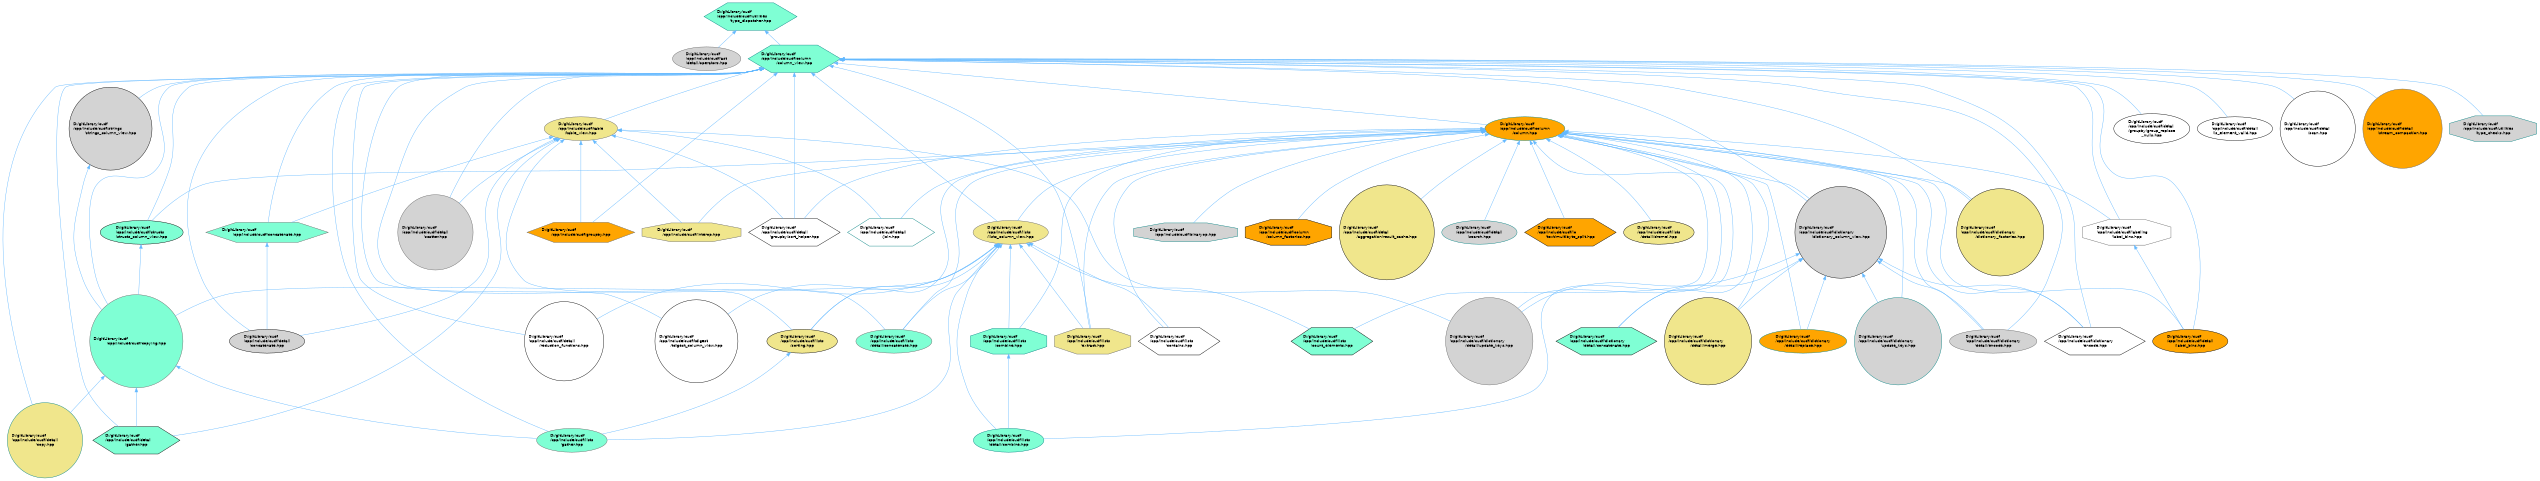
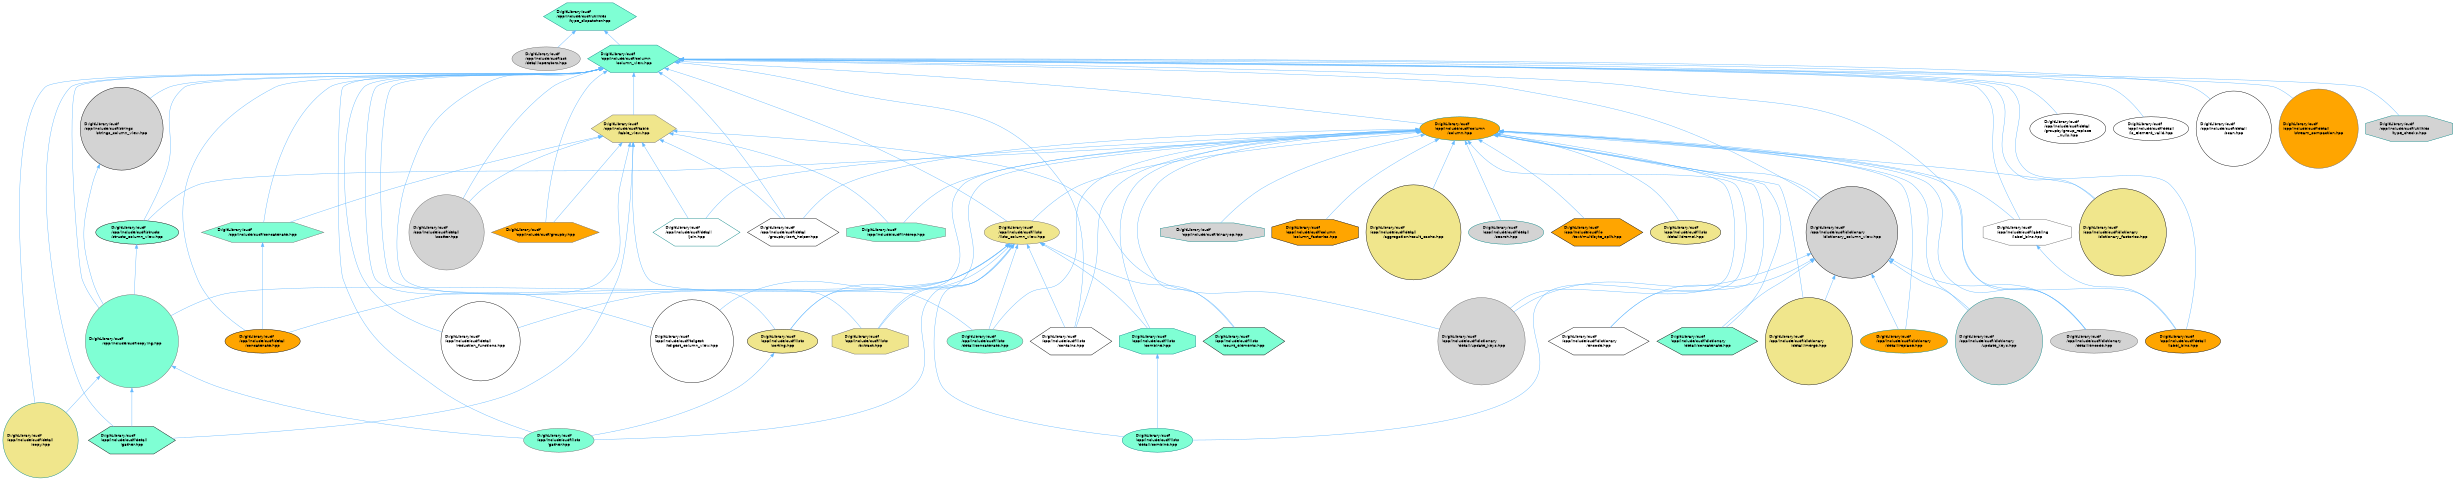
  digraph {
    node [color=black fillcolor=aquamarine fontname=Helvetica fontsize=10 shape=ellipse style=filled]
    edge [color=steelblue1 dir=back fontname=Helvetica fontsize=10 labelfontname=Helvetica labelfontsize=10 style=solid]
    n1 [color=teal fontcolor=black height=0.2 label="D:/gitLibrary/cudf\l/cpp/include/cudf/utilities\l/type_dispatcher.hpp" shape=hexagon width=0.4]
    n2 [color=gray40 fillcolor=lightgrey height=0.2 label="D:/gitLibrary/cudf\l/cpp/include/cudf/ast\l/detail/operators.hpp" width=0.4]
    n3 [color=teal height=0.2 label="D:/gitLibrary/cudf\l/cpp/include/cudf/column\l/column_view.hpp" shape=hexagon width=0.4]
    n4 [color=teal fillcolor=orange height=0.2 label="D:/gitLibrary/cudf\l/cpp/include/cudf/column\l/column.hpp" width=0.4]
    n5 [fillcolor=white height=0.2 label="D:/gitLibrary/cudf\l/cpp/include/cudf/detail\l/groupby/sort_helper.hpp" shape=hexagon width=0.4]
    n6 [fillcolor=orange height=0.2 label="D:/gitLibrary/cudf\l/cpp/include/cudf/detail\l/label_bins.hpp" width=0.4]
    n7 [color=gray40 fillcolor=lightgrey height=0.2 label="D:/gitLibrary/cudf\l/cpp/include/cudf/dictionary\l/detail/encode.hpp" width=0.4]
    n8 [fillcolor=lightgrey height=0.2 label="D:/gitLibrary/cudf\l/cpp/include/cudf/dictionary\l/dictionary_column_view.hpp" shape=circle width=0.4]
    n9 [fillcolor=white height=0.2 label="D:/gitLibrary/cudf\l/cpp/include/cudf/dictionary\l/encode.hpp" shape=hexagon width=0.4]
    n10 [fillcolor=khaki height=0.2 label="D:/gitLibrary/cudf\l/cpp/include/cudf/dictionary\l/dictionary_factories.hpp" shape=circle width=0.4]
    n11 [color=gray40 fillcolor=white height=0.2 label="D:/gitLibrary/cudf\l/cpp/include/cudf/labeling\l/label_bins.hpp" shape=octagon width=0.4]
    n12 [color=gray40 fillcolor=khaki height=0.2 label="D:/gitLibrary/cudf\l/cpp/include/cudf/lists\l/extract.hpp" shape=octagon width=0.4]
    n13 [color=gray40 height=0.2 label="D:/gitLibrary/cudf\l/cpp/include/cudf/lists\l/gather.hpp" width=0.4]
    n14 [color=gray40 fillcolor=khaki height=0.2 label="D:/gitLibrary/cudf\l/cpp/include/cudf/lists\l/lists_column_view.hpp" width=0.4]
    n15 [color=gray40 height=0.2 label="D:/gitLibrary/cudf\l/cpp/include/cudf/copying.hpp" shape=circle width=0.4]
    n16 [color=teal fillcolor=khaki height=0.2 label="D:/gitLibrary/cudf\l/cpp/include/cudf/detail\l/copy.hpp" shape=circle width=0.4]
    n17 [height=0.2 label="D:/gitLibrary/cudf\l/cpp/include/cudf/detail\l/gather.hpp" shape=hexagon width=0.4]
    n18 [fillcolor=white height=0.2 label="D:/gitLibrary/cudf\l/cpp/include/cudf/detail\l/reduction_functions.hpp" shape=circle width=0.4]
    n19 [fillcolor=khaki height=0.2 label="D:/gitLibrary/cudf\l/cpp/include/cudf/lists\l/sorting.hpp" width=0.4]
    n20 [fillcolor=white height=0.2 label="D:/gitLibrary/cudf\l/cpp/include/cudf/tdigest\l/tdigest_column_view.hpp" shape=circle width=0.4]
    n21 [height=0.2 label="D:/gitLibrary/cudf\l/cpp/include/cudf/structs\l/structs_column_view.hpp" width=0.4]
    n22 [color=gray40 height=0.2 label="D:/gitLibrary/cudf\l/cpp/include/cudf/concatenate.hpp" shape=hexagon width=0.4]
-   n23 [fillcolor=lightgrey height=0.2 label="D:/gitLibrary/cudf\l/cpp/include/cudf/detail\l/concatenate.hpp" width=0.4]
+   n23 [fillcolor=orange height=0.2 label="D:/gitLibrary/cudf\l/cpp/include/cudf/detail\l/concatenate.hpp" width=0.4]
    n24 [fillcolor=white height=0.2 label="D:/gitLibrary/cudf\l/cpp/include/cudf/detail\l/groupby/group_replace\l_nulls.hpp" width=0.4]
    n25 [fillcolor=white height=0.2 label="D:/gitLibrary/cudf\l/cpp/include/cudf/detail\l/is_element_valid.hpp" width=0.4]
    n26 [fillcolor=white height=0.2 label="D:/gitLibrary/cudf\l/cpp/include/cudf/detail\l/scan.hpp" shape=circle width=0.4]
    n27 [color=gray40 fillcolor=lightgrey height=0.2 label="D:/gitLibrary/cudf\l/cpp/include/cudf/detail\l/scatter.hpp" shape=circle width=0.4]
    n28 [color=gray40 fillcolor=orange height=0.2 label="D:/gitLibrary/cudf\l/cpp/include/cudf/detail\l/stream_compaction.hpp" shape=circle width=0.4]
    n29 [color=gray40 fillcolor=orange height=0.2 label="D:/gitLibrary/cudf\l/cpp/include/cudf/groupby.hpp" shape=hexagon width=0.4]
    n30 [fillcolor=lightgrey height=0.2 label="D:/gitLibrary/cudf\l/cpp/include/cudf/strings\l/strings_column_view.hpp" shape=circle width=0.4]
-   n31 [color=gray40 fillcolor=khaki height=0.2 label="D:/gitLibrary/cudf\l/cpp/include/cudf/table\l/table_view.hpp" width=0.4]
+   n31 [color=gray40 fillcolor=khaki height=0.2 label="D:/gitLibrary/cudf\l/cpp/include/cudf/table\l/table_view.hpp" shape=hexagon width=0.4]
    n32 [color=teal fillcolor=lightgrey height=0.2 label="D:/gitLibrary/cudf\l/cpp/include/cudf/utilities\l/type_checks.hpp" shape=octagon width=0.4]
    n33 [color=teal fillcolor=lightgrey height=0.2 label="D:/gitLibrary/cudf\l/cpp/include/cudf/binaryop.hpp" shape=octagon width=0.4]
    n34 [fillcolor=orange height=0.2 label="D:/gitLibrary/cudf\l/cpp/include/cudf/column\l/column_factories.hpp" shape=octagon width=0.4]
    n35 [fillcolor=khaki height=0.2 label="D:/gitLibrary/cudf\l/cpp/include/cudf/detail\l/aggregation/result_cache.hpp" shape=circle width=0.4]
    n36 [color=teal fillcolor=white height=0.2 label="D:/gitLibrary/cudf\l/cpp/include/cudf/detail\l/join.hpp" shape=hexagon width=0.4]
    n37 [color=teal fillcolor=lightgrey height=0.2 label="D:/gitLibrary/cudf\l/cpp/include/cudf/detail\l/search.hpp" width=0.4]
    n38 [height=0.2 label="D:/gitLibrary/cudf\l/cpp/include/cudf/dictionary\l/detail/concatenate.hpp" shape=hexagon width=0.4]
    n39 [fillcolor=khaki height=0.2 label="D:/gitLibrary/cudf\l/cpp/include/cudf/dictionary\l/detail/merge.hpp" shape=circle width=0.4]
    n40 [color=teal fillcolor=orange height=0.2 label="D:/gitLibrary/cudf\l/cpp/include/cudf/dictionary\l/detail/replace.hpp" width=0.4]
    n41 [color=gray40 fillcolor=lightgrey height=0.2 label="D:/gitLibrary/cudf\l/cpp/include/cudf/dictionary\l/detail/update_keys.hpp" shape=circle width=0.4]
    n42 [color=teal fillcolor=lightgrey height=0.2 label="D:/gitLibrary/cudf\l/cpp/include/cudf/dictionary\l/update_keys.hpp" shape=circle width=0.4]
-   n43 [color=gray40 fillcolor=khaki height=0.2 label="D:/gitLibrary/cudf\l/cpp/include/cudf/interop.hpp" shape=octagon width=0.4]
+   n43 [color=gray40 height=0.2 label="D:/gitLibrary/cudf\l/cpp/include/cudf/interop.hpp" shape=octagon width=0.4]
    n44 [fillcolor=orange height=0.2 label="D:/gitLibrary/cudf\l/cpp/include/cudf/io\l/text/multibyte_split.hpp" shape=hexagon width=0.4]
    n45 [color=teal height=0.2 label="D:/gitLibrary/cudf\l/cpp/include/cudf/lists\l/combine.hpp" shape=octagon width=0.4]
    n46 [color=teal height=0.2 label="D:/gitLibrary/cudf\l/cpp/include/cudf/lists\l/detail/combine.hpp" width=0.4]
    n47 [fillcolor=white height=0.2 label="D:/gitLibrary/cudf\l/cpp/include/cudf/lists\l/contains.hpp" shape=hexagon width=0.4]
    n48 [height=0.2 label="D:/gitLibrary/cudf\l/cpp/include/cudf/lists\l/count_elements.hpp" shape=hexagon width=0.4]
    n49 [color=gray40 height=0.2 label="D:/gitLibrary/cudf\l/cpp/include/cudf/lists\l/detail/concatenate.hpp" width=0.4]
    n50 [fillcolor=khaki height=0.2 label="D:/gitLibrary/cudf\l/cpp/include/cudf/lists\l/detail/dremel.hpp" width=0.4]
    n1 -> n2
    n1 -> n3
    n3 -> n4
    n3 -> n5
    n3 -> n6
    n3 -> n7
    n3 -> n8
-   n3 -> n9
+   n3 -> n47
    n3 -> n10
    n3 -> n11
    n3 -> n12
    n3 -> n13
    n3 -> n14
    n3 -> n15
    n3 -> n16
    n3 -> n17
    n3 -> n18
    n3 -> n19
    n3 -> n20
    n3 -> n21
    n3 -> n22
    n3 -> n23
    n3 -> n24
    n3 -> n25
    n3 -> n26
    n3 -> n27
    n3 -> n28
    n3 -> n29
    n3 -> n30
    n3 -> n31
    n3 -> n32
    n4 -> n5
    n4 -> n6
    n4 -> n7
    n4 -> n8
    n4 -> n9
    n4 -> n10
    n4 -> n11
    n4 -> n12
    n4 -> n14
    n4 -> n19
    n4 -> n21
    n4 -> n33
    n4 -> n34
    n4 -> n35
    n4 -> n36
    n4 -> n37
    n4 -> n38
    n4 -> n39
    n4 -> n40
    n4 -> n41
    n4 -> n42
    n4 -> n43
    n4 -> n44
    n4 -> n45
    n4 -> n46
    n4 -> n47
    n4 -> n48
    n4 -> n49
    n4 -> n50
    n8 -> n7
    n8 -> n9
    n8 -> n38
    n8 -> n39
    n8 -> n40
    n8 -> n41
    n8 -> n42
    n11 -> n6
    n14 -> n12
    n14 -> n13
    n14 -> n15
    n14 -> n18
    n14 -> n19
    n14 -> n20
    n14 -> n45
    n14 -> n46
    n14 -> n47
    n14 -> n48
    n14 -> n49
    n15 -> n13
    n15 -> n16
    n15 -> n17
    n19 -> n13
    n21 -> n15
    n22 -> n23
    n30 -> n15
    n31 -> n5
    n31 -> n17
    n31 -> n22
    n31 -> n23
    n31 -> n27
    n31 -> n29
    n31 -> n36
    n31 -> n41
    n31 -> n43
    n31 -> n49
    n45 -> n46
  }
